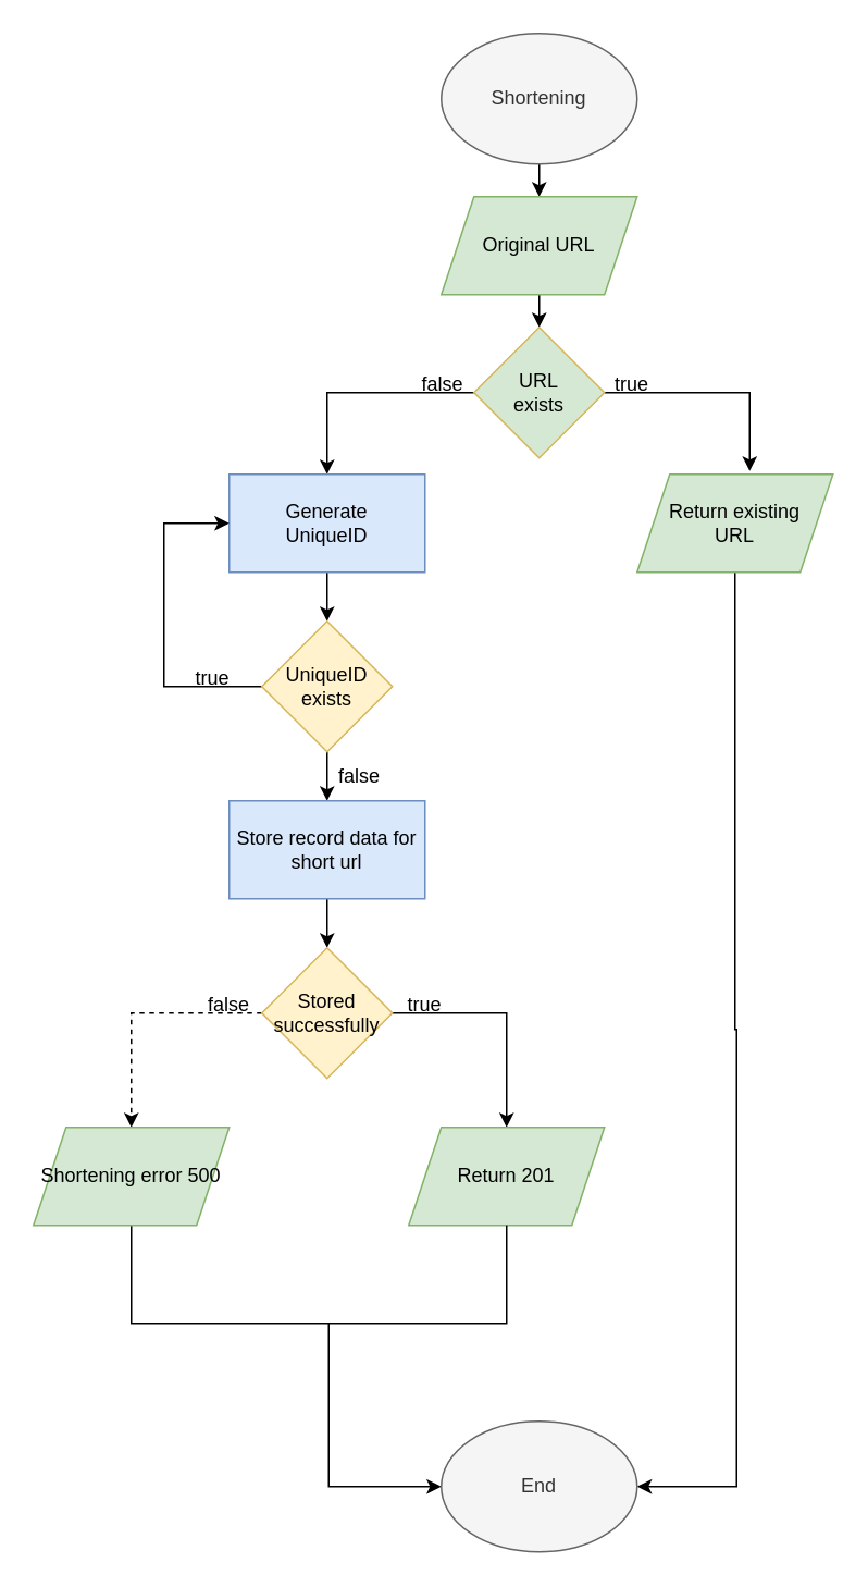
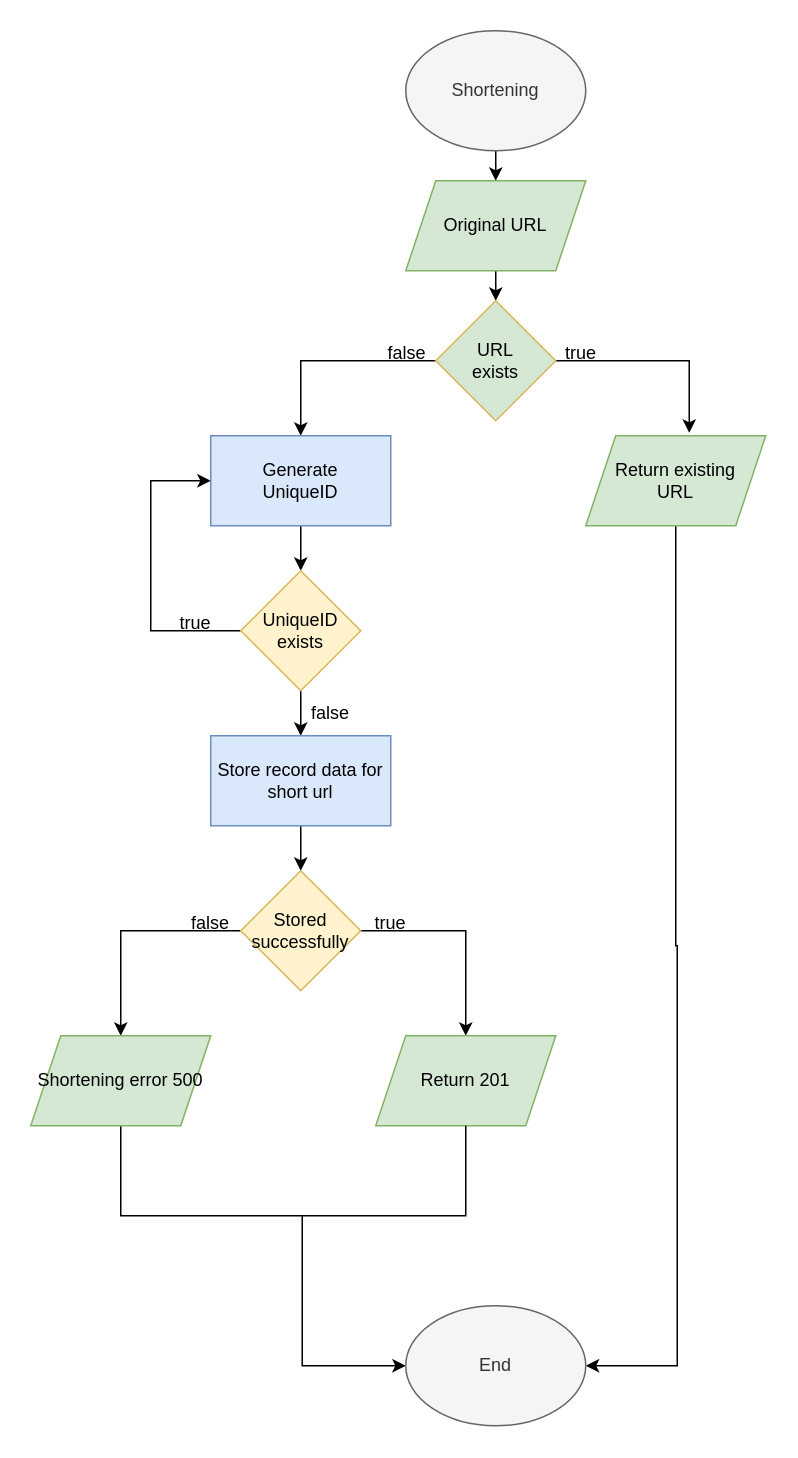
  <mxCell id="0" />
  <mxCell id="1" parent="0" />
  <mxCell id="2" style="edgeStyle=orthogonalEdgeStyle;rounded=0;orthogonalLoop=1;jettySize=auto;html=1;exitX=0.5;exitY=1;exitDx=0;exitDy=0;entryX=0.5;entryY=0;entryDx=0;entryDy=0;" parent="1" source="3" target="5" edge="1"><mxGeometry relative="1" as="geometry" /></mxCell>
  <mxCell id="3" value="Shortening" style="ellipse;whiteSpace=wrap;html=1;fillColor=#f5f5f5;fontColor=#333333;strokeColor=#666666;" parent="1" vertex="1"><mxGeometry x="270" y="20" width="120" height="80" as="geometry" /></mxCell>
  <mxCell id="4" style="edgeStyle=orthogonalEdgeStyle;rounded=0;orthogonalLoop=1;jettySize=auto;html=1;exitX=0.5;exitY=1;exitDx=0;exitDy=0;entryX=0.5;entryY=0;entryDx=0;entryDy=0;" parent="1" source="5" target="8" edge="1"><mxGeometry relative="1" as="geometry" /></mxCell>
  <mxCell id="5" value="Original URL" style="shape=parallelogram;perimeter=parallelogramPerimeter;whiteSpace=wrap;html=1;fixedSize=1;fillColor=#d5e8d4;strokeColor=#82b366;" parent="1" vertex="1"><mxGeometry x="270" y="120" width="120" height="60" as="geometry" /></mxCell>
  <mxCell id="6" style="edgeStyle=orthogonalEdgeStyle;rounded=0;orthogonalLoop=1;jettySize=auto;html=1;exitX=0;exitY=0.5;exitDx=0;exitDy=0;entryX=0.5;entryY=0;entryDx=0;entryDy=0;" parent="1" source="8" target="10" edge="1"><mxGeometry relative="1" as="geometry" /></mxCell>
  <mxCell id="7" style="edgeStyle=orthogonalEdgeStyle;rounded=0;orthogonalLoop=1;jettySize=auto;html=1;exitX=1;exitY=0.5;exitDx=0;exitDy=0;entryX=0.575;entryY=-0.033;entryDx=0;entryDy=0;entryPerimeter=0;" parent="1" source="8" target="21" edge="1"><mxGeometry relative="1" as="geometry" /></mxCell>
  <mxCell id="8" value="&lt;div&gt;URL&lt;/div&gt;&lt;div&gt;exists&lt;br&gt;&lt;/div&gt;" style="rhombus;whiteSpace=wrap;html=1;fillColor=#d5e8d4;strokeColor=#d6b656;" parent="1" vertex="1"><mxGeometry x="290" y="200" width="80" height="80" as="geometry" /></mxCell>
  <mxCell id="9" style="edgeStyle=orthogonalEdgeStyle;rounded=0;orthogonalLoop=1;jettySize=auto;html=1;exitX=0.5;exitY=1;exitDx=0;exitDy=0;entryX=0.5;entryY=0;entryDx=0;entryDy=0;" parent="1" source="10" target="13" edge="1"><mxGeometry relative="1" as="geometry" /></mxCell>
  <mxCell id="10" value="&lt;div&gt;Generate &lt;br&gt;&lt;/div&gt;&lt;div&gt;UniqueID&lt;/div&gt;" style="rounded=0;whiteSpace=wrap;html=1;fillColor=#dae8fc;strokeColor=#6c8ebf;" parent="1" vertex="1"><mxGeometry x="140" y="290" width="120" height="60" as="geometry" /></mxCell>
  <mxCell id="11" style="edgeStyle=orthogonalEdgeStyle;rounded=0;orthogonalLoop=1;jettySize=auto;html=1;exitX=0;exitY=0.5;exitDx=0;exitDy=0;entryX=0;entryY=0.5;entryDx=0;entryDy=0;" parent="1" source="13" target="10" edge="1"><mxGeometry relative="1" as="geometry"><Array as="points"><mxPoint x="100" y="420" /><mxPoint x="100" y="320" /></Array></mxGeometry></mxCell>
  <mxCell id="12" style="edgeStyle=orthogonalEdgeStyle;rounded=0;orthogonalLoop=1;jettySize=auto;html=1;exitX=0.5;exitY=1;exitDx=0;exitDy=0;entryX=0.5;entryY=0;entryDx=0;entryDy=0;" parent="1" source="13" target="16" edge="1"><mxGeometry relative="1" as="geometry" /></mxCell>
  <mxCell id="13" value="&lt;div&gt;UniqueID&lt;/div&gt;&lt;div&gt;exists&lt;br&gt;&lt;/div&gt;" style="rhombus;whiteSpace=wrap;html=1;fillColor=#fff2cc;strokeColor=#d6b656;" parent="1" vertex="1"><mxGeometry x="160" y="380" width="80" height="80" as="geometry" /></mxCell>
  <mxCell id="14" value="true" style="text;html=1;strokeColor=none;fillColor=none;align=center;verticalAlign=middle;whiteSpace=wrap;rounded=0;" parent="1" vertex="1"><mxGeometry x="100" y="400" width="60" height="30" as="geometry" /></mxCell>
  <mxCell id="15" style="edgeStyle=orthogonalEdgeStyle;rounded=0;orthogonalLoop=1;jettySize=auto;html=1;exitX=0.5;exitY=1;exitDx=0;exitDy=0;entryX=0.5;entryY=0;entryDx=0;entryDy=0;" parent="1" source="16" target="19" edge="1"><mxGeometry relative="1" as="geometry" /></mxCell>
  <mxCell id="16" value="Store record data for short url" style="rounded=0;whiteSpace=wrap;html=1;fillColor=#dae8fc;strokeColor=#6c8ebf;" parent="1" vertex="1"><mxGeometry x="140" y="490" width="120" height="60" as="geometry" /></mxCell>
  <mxCell id="17" style="edgeStyle=orthogonalEdgeStyle;rounded=0;orthogonalLoop=1;jettySize=auto;html=1;exitX=1;exitY=0.5;exitDx=0;exitDy=0;entryX=0.5;entryY=0;entryDx=0;entryDy=0;" parent="1" source="19" target="22" edge="1"><mxGeometry relative="1" as="geometry" /></mxCell>
- <mxCell id="18" style="edgeStyle=orthogonalEdgeStyle;rounded=0;orthogonalLoop=1;jettySize=auto;html=1;exitX=0;exitY=0.5;exitDx=0;exitDy=0;entryX=0.5;entryY=0;entryDx=0;entryDy=0;dashed=1;" parent="1" source="19" target="30" edge="1"><mxGeometry relative="1" as="geometry" /></mxCell>
+ <mxCell id="18" style="edgeStyle=orthogonalEdgeStyle;rounded=0;orthogonalLoop=1;jettySize=auto;html=1;exitX=0;exitY=0.5;exitDx=0;exitDy=0;entryX=0.5;entryY=0;entryDx=0;entryDy=0;" parent="1" source="19" target="30" edge="1"><mxGeometry relative="1" as="geometry" /></mxCell>
  <mxCell id="19" value="Stored successfully" style="rhombus;whiteSpace=wrap;html=1;fillColor=#fff2cc;strokeColor=#d6b656;" parent="1" vertex="1"><mxGeometry x="160" y="580" width="80" height="80" as="geometry" /></mxCell>
  <mxCell id="20" style="edgeStyle=orthogonalEdgeStyle;rounded=0;orthogonalLoop=1;jettySize=auto;html=1;exitX=0.5;exitY=1;exitDx=0;exitDy=0;entryX=1;entryY=0.5;entryDx=0;entryDy=0;" parent="1" source="21" edge="1"><mxGeometry relative="1" as="geometry"><mxPoint x="390" y="910" as="targetPoint" /><Array as="points"><mxPoint x="450" y="630" /><mxPoint x="451" y="630" /><mxPoint x="451" y="910" /></Array></mxGeometry></mxCell>
  <mxCell id="21" value="&lt;div&gt;Return existing&lt;/div&gt;&lt;div&gt;URL&lt;br&gt;&lt;/div&gt;" style="shape=parallelogram;perimeter=parallelogramPerimeter;whiteSpace=wrap;html=1;fixedSize=1;fillColor=#d5e8d4;strokeColor=#82b366;" parent="1" vertex="1"><mxGeometry x="390" y="290" width="120" height="60" as="geometry" /></mxCell>
  <mxCell id="22" value="Return 201" style="shape=parallelogram;perimeter=parallelogramPerimeter;whiteSpace=wrap;html=1;fixedSize=1;fillColor=#d5e8d4;strokeColor=#82b366;" parent="1" vertex="1"><mxGeometry x="250" y="690" width="120" height="60" as="geometry" /></mxCell>
  <mxCell id="23" value="false" style="text;html=1;strokeColor=none;fillColor=none;align=center;verticalAlign=middle;whiteSpace=wrap;rounded=0;" parent="1" vertex="1"><mxGeometry x="110" y="600" width="60" height="30" as="geometry" /></mxCell>
  <mxCell id="24" value="false" style="text;html=1;strokeColor=none;fillColor=none;align=center;verticalAlign=middle;whiteSpace=wrap;rounded=0;" parent="1" vertex="1"><mxGeometry x="190" y="460" width="60" height="30" as="geometry" /></mxCell>
  <mxCell id="25" value="false" style="text;html=1;strokeColor=none;fillColor=none;align=center;verticalAlign=middle;whiteSpace=wrap;rounded=0;" parent="1" vertex="1"><mxGeometry x="241" y="220" width="60" height="30" as="geometry" /></mxCell>
  <mxCell id="26" value="true" style="text;html=1;strokeColor=none;fillColor=none;align=center;verticalAlign=middle;whiteSpace=wrap;rounded=0;" parent="1" vertex="1"><mxGeometry x="230" y="600" width="60" height="30" as="geometry" /></mxCell>
  <mxCell id="27" value="true" style="text;html=1;strokeColor=none;fillColor=none;align=center;verticalAlign=middle;whiteSpace=wrap;rounded=0;" parent="1" vertex="1"><mxGeometry x="357" y="220" width="60" height="30" as="geometry" /></mxCell>
  <mxCell id="28" style="edgeStyle=orthogonalEdgeStyle;rounded=0;orthogonalLoop=1;jettySize=auto;html=1;exitX=0.5;exitY=1;exitDx=0;exitDy=0;entryX=0.5;entryY=1;entryDx=0;entryDy=0;strokeColor=none;" parent="1" source="30" target="22" edge="1"><mxGeometry relative="1" as="geometry"><Array as="points"><mxPoint x="80" y="810" /><mxPoint x="310" y="810" /></Array></mxGeometry></mxCell>
  <mxCell id="29" style="edgeStyle=orthogonalEdgeStyle;rounded=0;orthogonalLoop=1;jettySize=auto;html=1;exitX=0.5;exitY=1;exitDx=0;exitDy=0;entryX=0.5;entryY=1;entryDx=0;entryDy=0;endArrow=none;endFill=0;" parent="1" source="30" target="22" edge="1"><mxGeometry relative="1" as="geometry"><Array as="points"><mxPoint x="80" y="810" /><mxPoint x="310" y="810" /></Array></mxGeometry></mxCell>
  <mxCell id="30" value="Shortening error 500" style="shape=parallelogram;perimeter=parallelogramPerimeter;whiteSpace=wrap;html=1;fixedSize=1;fillColor=#d5e8d4;strokeColor=#82b366;" parent="1" vertex="1"><mxGeometry x="20" y="690" width="120" height="60" as="geometry" /></mxCell>
  <mxCell id="31" value="" style="endArrow=classic;html=1;rounded=0;entryX=0;entryY=0.5;entryDx=0;entryDy=0;" parent="1" edge="1"><mxGeometry width="50" height="50" relative="1" as="geometry"><mxPoint x="201" y="810" as="sourcePoint" /><mxPoint x="270" y="910" as="targetPoint" /><Array as="points"><mxPoint x="201" y="910" /></Array></mxGeometry></mxCell>
  <mxCell id="32" value="End" style="ellipse;whiteSpace=wrap;html=1;fillColor=#f5f5f5;fontColor=#333333;strokeColor=#666666;" parent="1" vertex="1"><mxGeometry x="270" y="870" width="120" height="80" as="geometry" /></mxCell>
